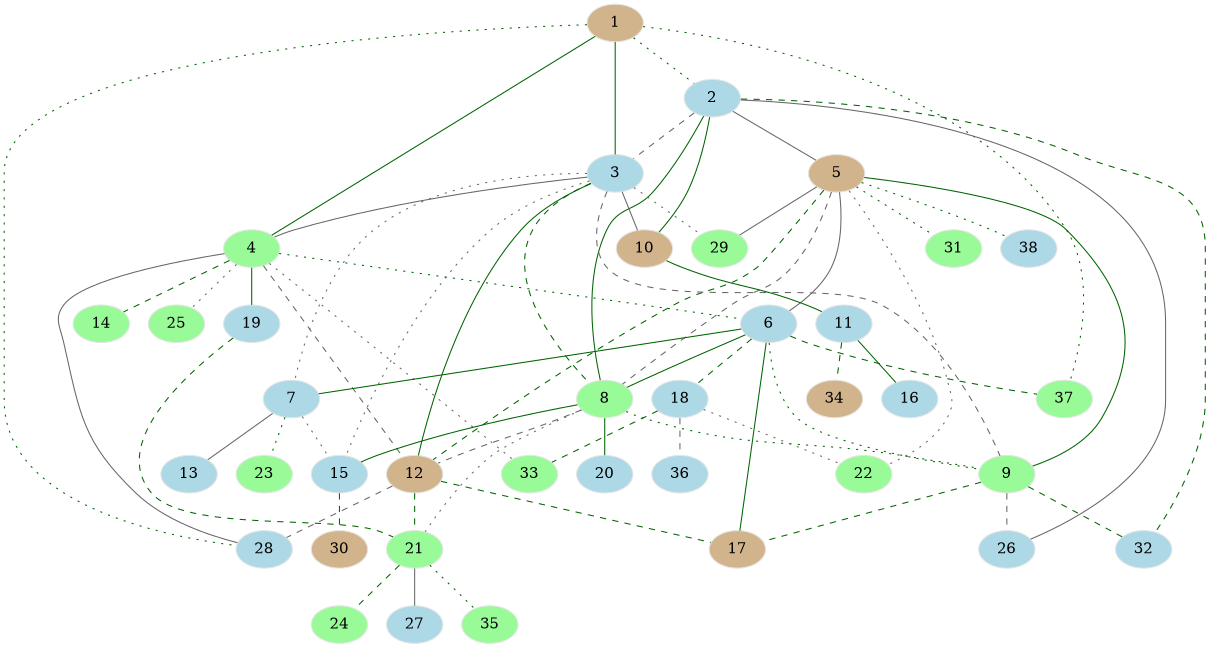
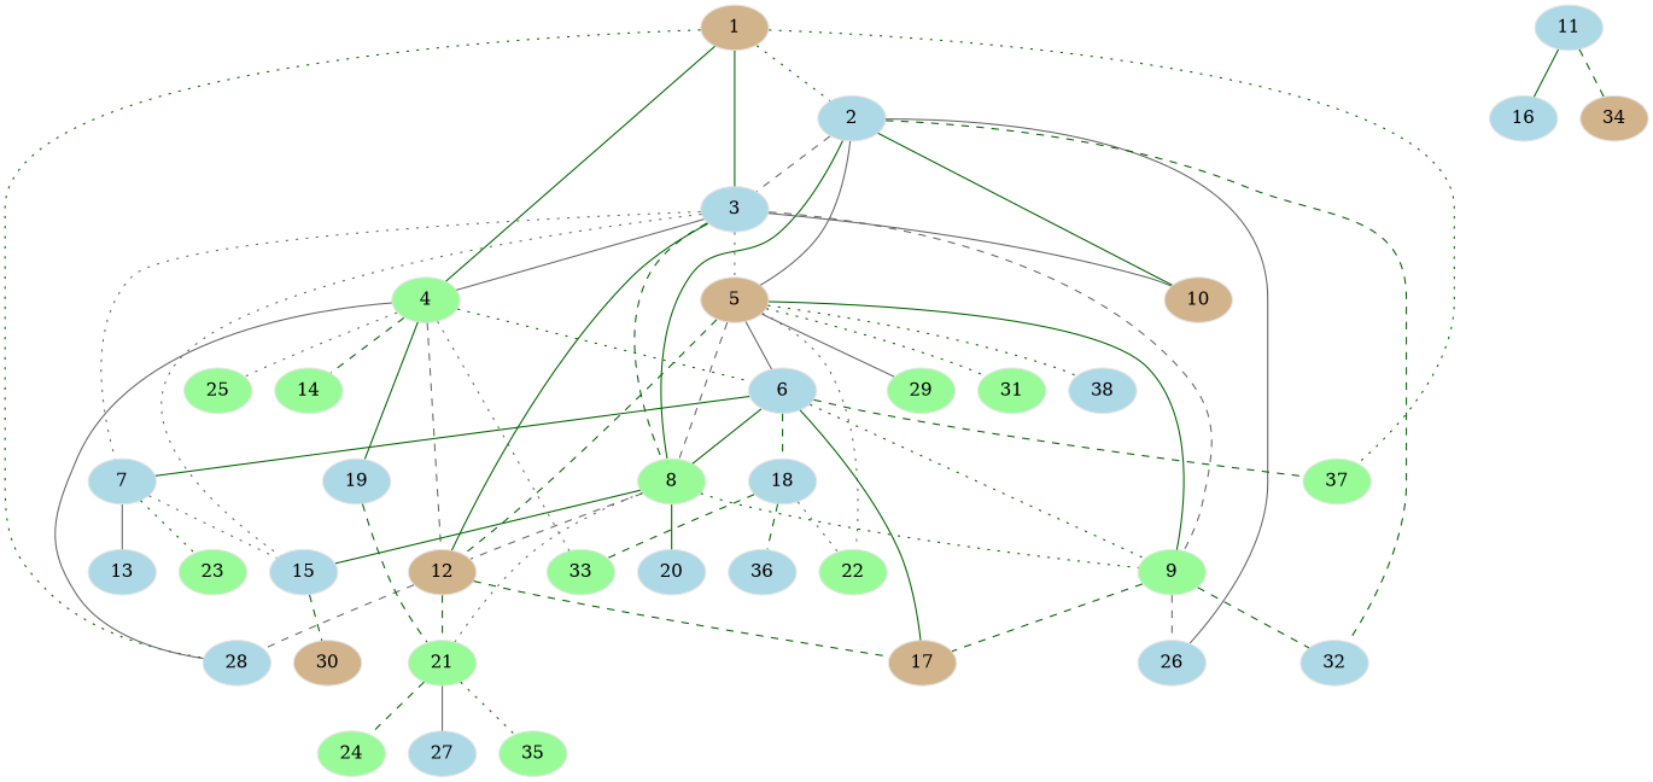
  graph {
    node [color=gray90 fillcolor=lightblue style=filled]
    edge [color=darkgreen style=solid weight=1.0]
    1 [fillcolor=tan]
    2
    3
    4 [fillcolor=palegreen]
    28
    37 [fillcolor=palegreen]
    5 [fillcolor=tan]
    8 [fillcolor=palegreen]
    10 [fillcolor=tan]
    26
    32
    7
    9 [fillcolor=palegreen]
    12 [fillcolor=tan]
    15
    6
    14 [fillcolor=palegreen]
    19
    25 [fillcolor=palegreen]
    33 [fillcolor=palegreen]
    22 [fillcolor=palegreen]
    29 [fillcolor=palegreen]
    31 [fillcolor=palegreen]
    38
    20
    21 [fillcolor=palegreen]
    11
    13
    23 [fillcolor=palegreen]
    17 [fillcolor=tan]
    30 [fillcolor=tan]
    18
    36
    24 [fillcolor=palegreen]
    27
    35 [fillcolor=palegreen]
    16
    34 [fillcolor=tan]
    1 -- 2 [style=dotted]
    1 -- 3
    1 -- 4
    1 -- 28 [style=dotted]
    1 -- 37 [style=dotted]
    2 -- 3 [color=gray40 style=dashed]
    2 -- 5 [color=gray40]
    2 -- 8
    2 -- 10
    2 -- 26 [color=gray40]
    2 -- 32 [style=dashed]
    3 -- 4 [color=gray40]
-   3 -- 29 [color=gray40 style=dotted weight=8.0]
+   3 -- 5 [color=gray40 style=dotted weight=8.0]
    3 -- 8 [style=dashed]
    3 -- 10 [color=gray40]
    3 -- 7 [color=gray40 style=dotted]
    3 -- 9 [color=gray40 style=dashed]
    3 -- 12
    3 -- 15 [color=gray40 style=dotted]
    4 -- 28 [color=gray40]
    4 -- 12 [color=gray40 style=dashed]
    4 -- 6 [style=dotted]
    4 -- 14 [style=dashed]
    4 -- 19
    4 -- 25 [color=gray40 style=dotted]
    4 -- 33 [color=gray40 style=dotted]
    5 -- 8 [color=gray40 style=dashed weight=2.0]
    5 -- 9
    5 -- 12 [style=dashed]
    5 -- 6 [color=gray40]
    5 -- 22 [color=gray40 style=dotted]
    5 -- 29 [color=gray40]
    5 -- 31 [style=dotted]
    5 -- 38 [style=dotted]
    8 -- 9 [style=dotted]
    8 -- 12 [color=gray40 style=dashed]
    8 -- 15
    8 -- 20 [weight=2.0]
    8 -- 21 [color=gray40 style=dotted]
-   10 -- 11
    7 -- 15 [color=gray40 style=dotted]
    7 -- 13 [color=gray40]
    7 -- 23 [style=dotted]
    9 -- 26 [color=gray40 style=dashed weight=2.0]
    9 -- 32 [style=dashed]
    9 -- 17 [style=dashed]
    12 -- 28 [color=gray40 style=dashed weight=3.0]
    12 -- 21 [style=dashed]
    12 -- 17 [style=dashed]
    15 -- 30 [style=dashed]
    6 -- 37 [style=dashed]
    6 -- 8
    6 -- 7
    6 -- 9 [style=dotted]
    6 -- 17
    6 -- 18 [style=dashed weight=4.0]
    19 -- 21 [style=dashed]
    21 -- 24 [style=dashed]
    21 -- 27 [color=gray40]
    21 -- 35 [style=dotted]
    11 -- 16
    11 -- 34 [style=dashed]
    18 -- 33 [style=dashed]
    18 -- 22 [color=gray40 style=dotted]
-   18 -- 36 [color=gray40 style=dashed]
+   18 -- 36 [style=dashed]
  }
